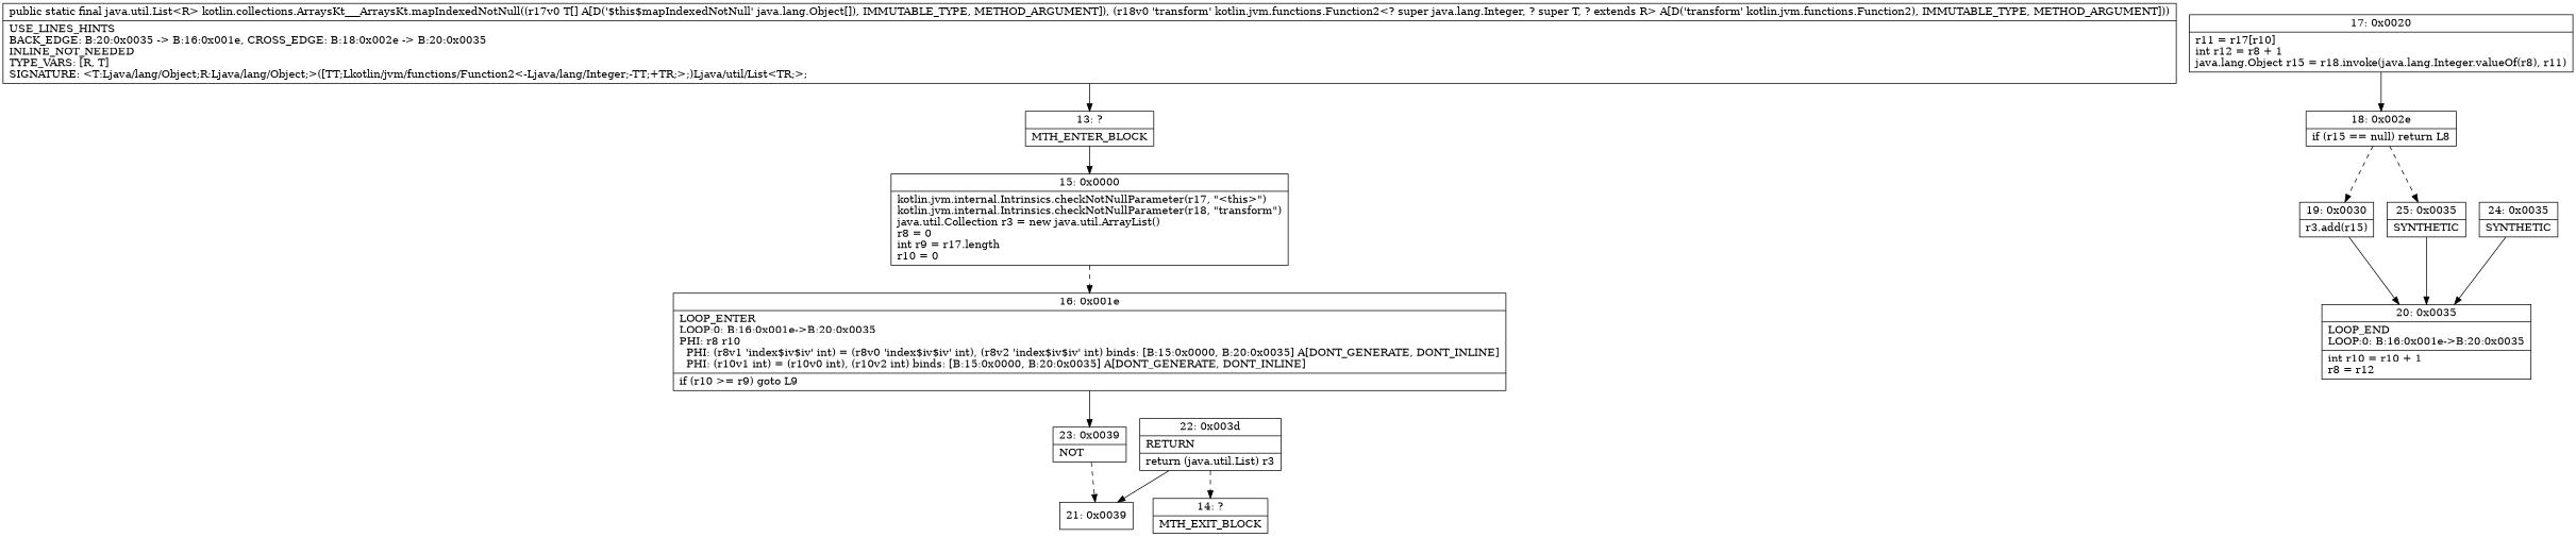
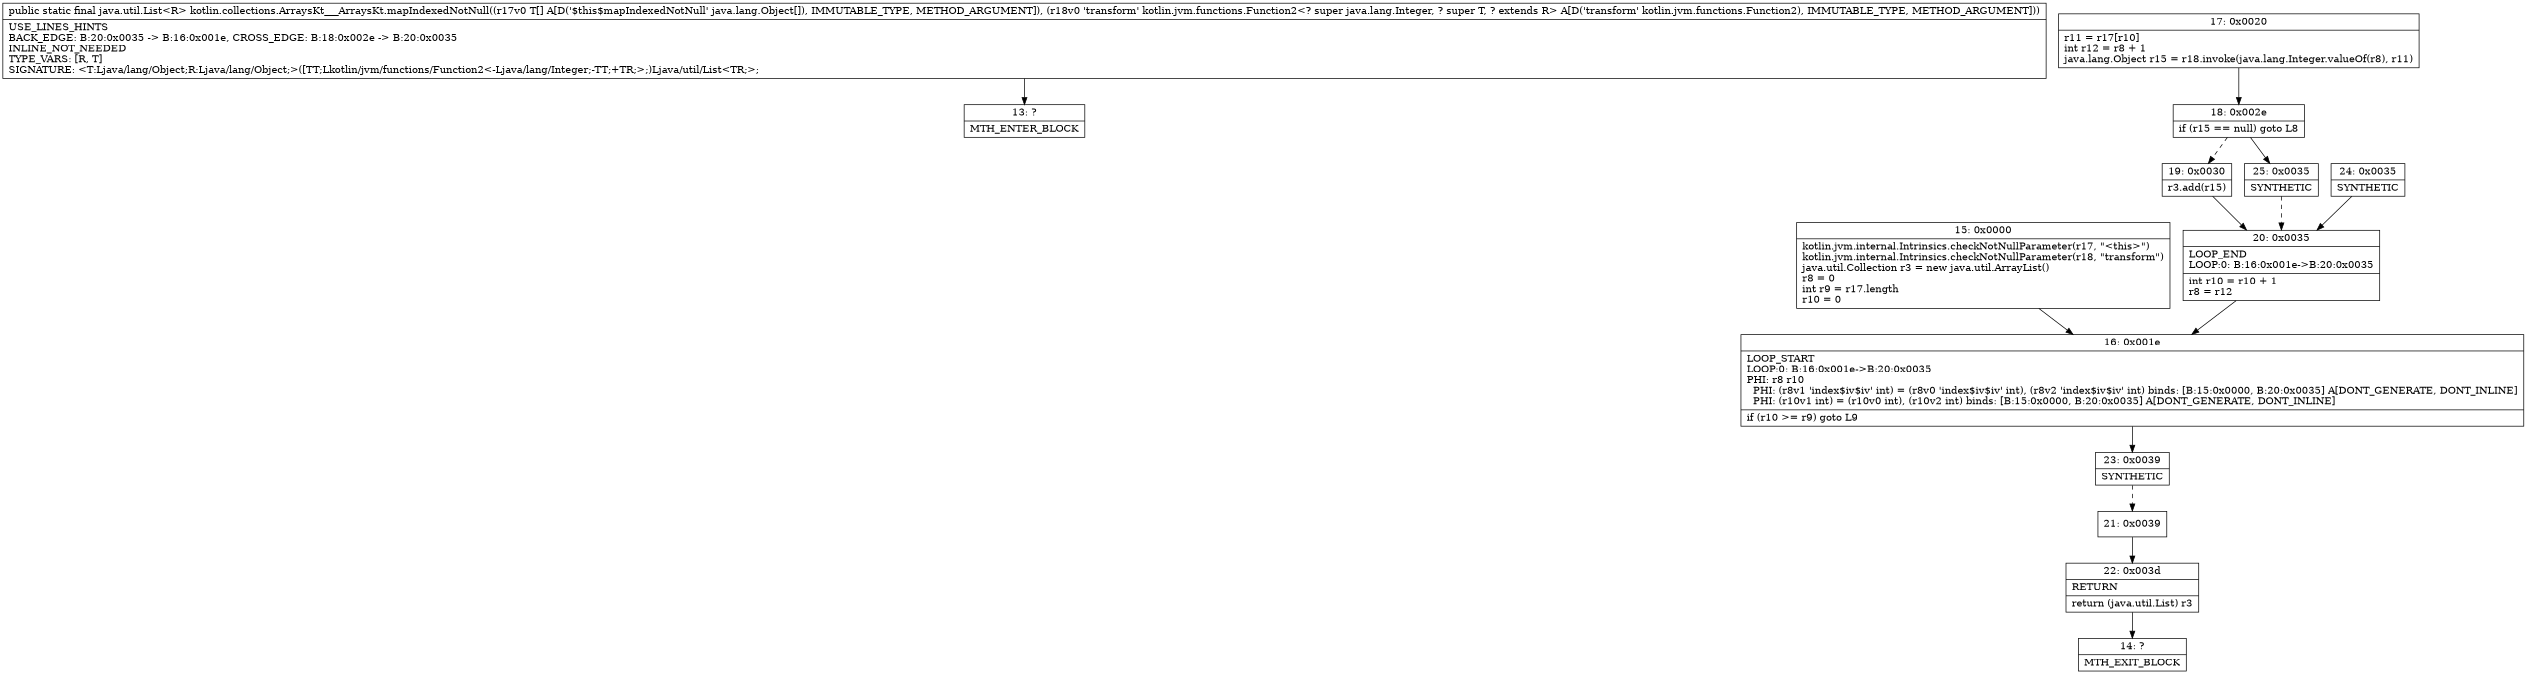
  digraph {
    node [shape=record]
    n1 [label="{13\:\ ?|MTH_ENTER_BLOCK\l}"]
    n2 [label="{15\:\ 0x0000|kotlin.jvm.internal.Intrinsics.checkNotNullParameter(r17, \"\<this\>\")\lkotlin.jvm.internal.Intrinsics.checkNotNullParameter(r18, \"transform\")\ljava.util.Collection r3 = new java.util.ArrayList()\lr8 = 0\lint r9 = r17.length\lr10 = 0\l}"]
-   n3 [label="{16\:\ 0x001e|LOOP_ENTER\lLOOP:0: B:16:0x001e\-\>B:20:0x0035\lPHI: r8 r10 \l  PHI: (r8v1 'index$iv$iv' int) = (r8v0 'index$iv$iv' int), (r8v2 'index$iv$iv' int) binds: [B:15:0x0000, B:20:0x0035] A[DONT_GENERATE, DONT_INLINE]\l  PHI: (r10v1 int) = (r10v0 int), (r10v2 int) binds: [B:15:0x0000, B:20:0x0035] A[DONT_GENERATE, DONT_INLINE]\l|if (r10 \>= r9) goto L9\l}"]
-   n4 [label="{23\:\ 0x0039|NOT\l}"]
+   n3 [label="{16\:\ 0x001e|LOOP_START\lLOOP:0: B:16:0x001e\-\>B:20:0x0035\lPHI: r8 r10 \l  PHI: (r8v1 'index$iv$iv' int) = (r8v0 'index$iv$iv' int), (r8v2 'index$iv$iv' int) binds: [B:15:0x0000, B:20:0x0035] A[DONT_GENERATE, DONT_INLINE]\l  PHI: (r10v1 int) = (r10v0 int), (r10v2 int) binds: [B:15:0x0000, B:20:0x0035] A[DONT_GENERATE, DONT_INLINE]\l|if (r10 \>= r9) goto L9\l}"]
+   n4 [label="{23\:\ 0x0039|SYNTHETIC\l}"]
    n5 [label="{17\:\ 0x0020|r11 = r17[r10]\lint r12 = r8 + 1\ljava.lang.Object r15 = r18.invoke(java.lang.Integer.valueOf(r8), r11)\l}"]
-   n6 [label="{18\:\ 0x002e|if (r15 == null) return L8\l}"]
+   n6 [label="{18\:\ 0x002e|if (r15 == null) goto L8\l}"]
    n7 [label="{21\:\ 0x0039}"]
    n8 [label="{19\:\ 0x0030|r3.add(r15)\l}"]
    n9 [label="{25\:\ 0x0035|SYNTHETIC\l}"]
    n10 [label="{20\:\ 0x0035|LOOP_END\lLOOP:0: B:16:0x001e\-\>B:20:0x0035\l|int r10 = r10 + 1\lr8 = r12\l}"]
    n11 [label="{24\:\ 0x0035|SYNTHETIC\l}"]
    n12 [label="{22\:\ 0x003d|RETURN\l|return (java.util.List) r3\l}"]
    n13 [label="{14\:\ ?|MTH_EXIT_BLOCK\l}"]
    n14 [label="{public static final java.util.List\<R\> kotlin.collections.ArraysKt___ArraysKt.mapIndexedNotNull((r17v0 T[] A[D('$this$mapIndexedNotNull' java.lang.Object[]), IMMUTABLE_TYPE, METHOD_ARGUMENT]), (r18v0 'transform' kotlin.jvm.functions.Function2\<? super java.lang.Integer, ? super T, ? extends R\> A[D('transform' kotlin.jvm.functions.Function2), IMMUTABLE_TYPE, METHOD_ARGUMENT]))  | USE_LINES_HINTS\lBACK_EDGE: B:20:0x0035 \-\> B:16:0x001e, CROSS_EDGE: B:18:0x002e \-\> B:20:0x0035\lINLINE_NOT_NEEDED\lTYPE_VARS: [R, T]\lSIGNATURE: \<T:Ljava\/lang\/Object;R:Ljava\/lang\/Object;\>([TT;Lkotlin\/jvm\/functions\/Function2\<\-Ljava\/lang\/Integer;\-TT;+TR;\>;)Ljava\/util\/List\<TR;\>;\l}"]
-   n1 -> n2
-   n2 -> n3 [style=dashed]
+   n2 -> n3
    n3 -> n4
    n4 -> n7 [style=dashed]
    n5 -> n6
    n6 -> n8 [style=dashed]
-   n6 -> n9 [style=dashed]
-   n12 -> n7
+   n6 -> n9
+   n7 -> n12
    n8 -> n10
-   n9 -> n10
+   n9 -> n10 [style=dashed]
+   n10 -> n3
    n11 -> n10
-   n12 -> n13 [style=dashed]
+   n12 -> n13
    n14 -> n1
  }
